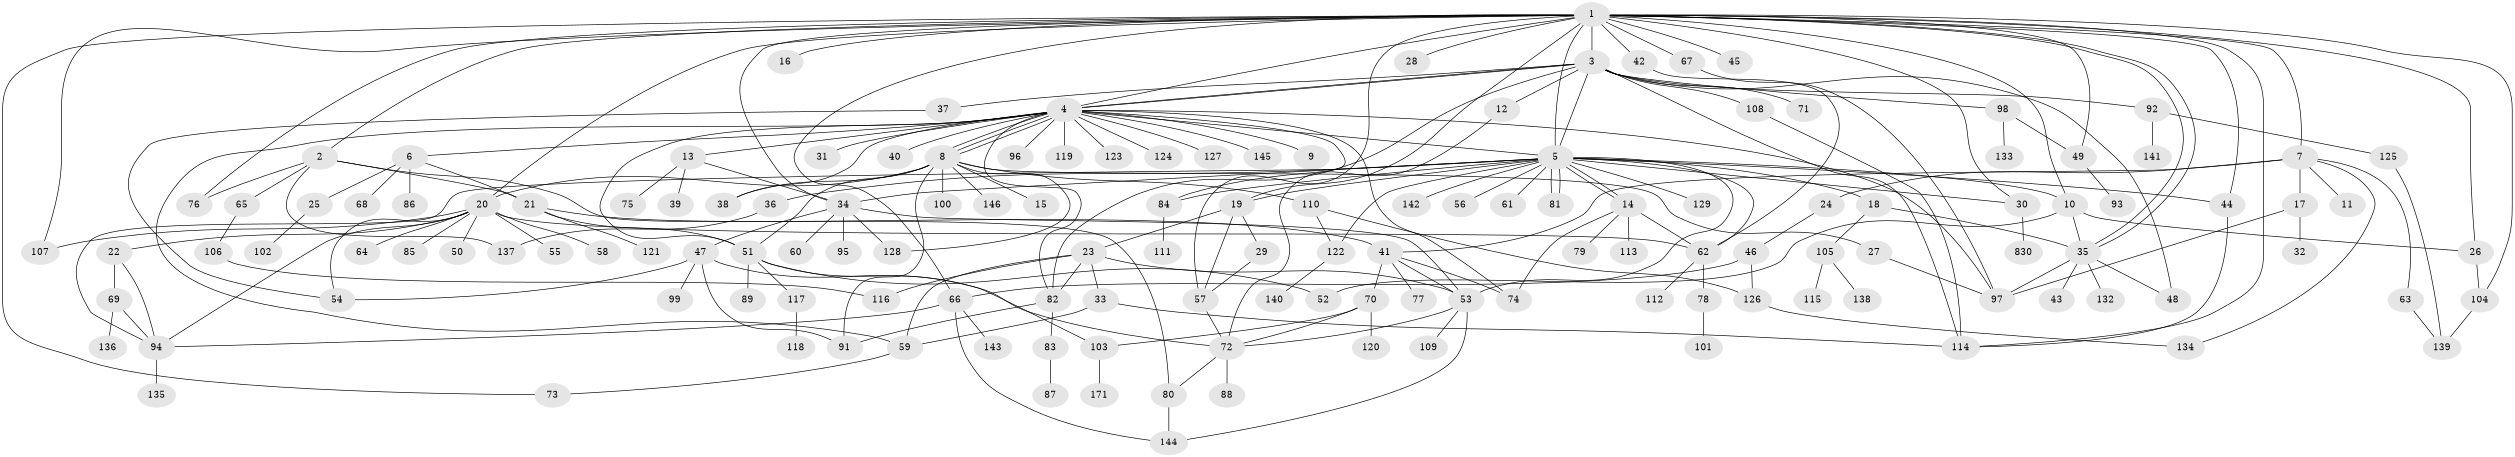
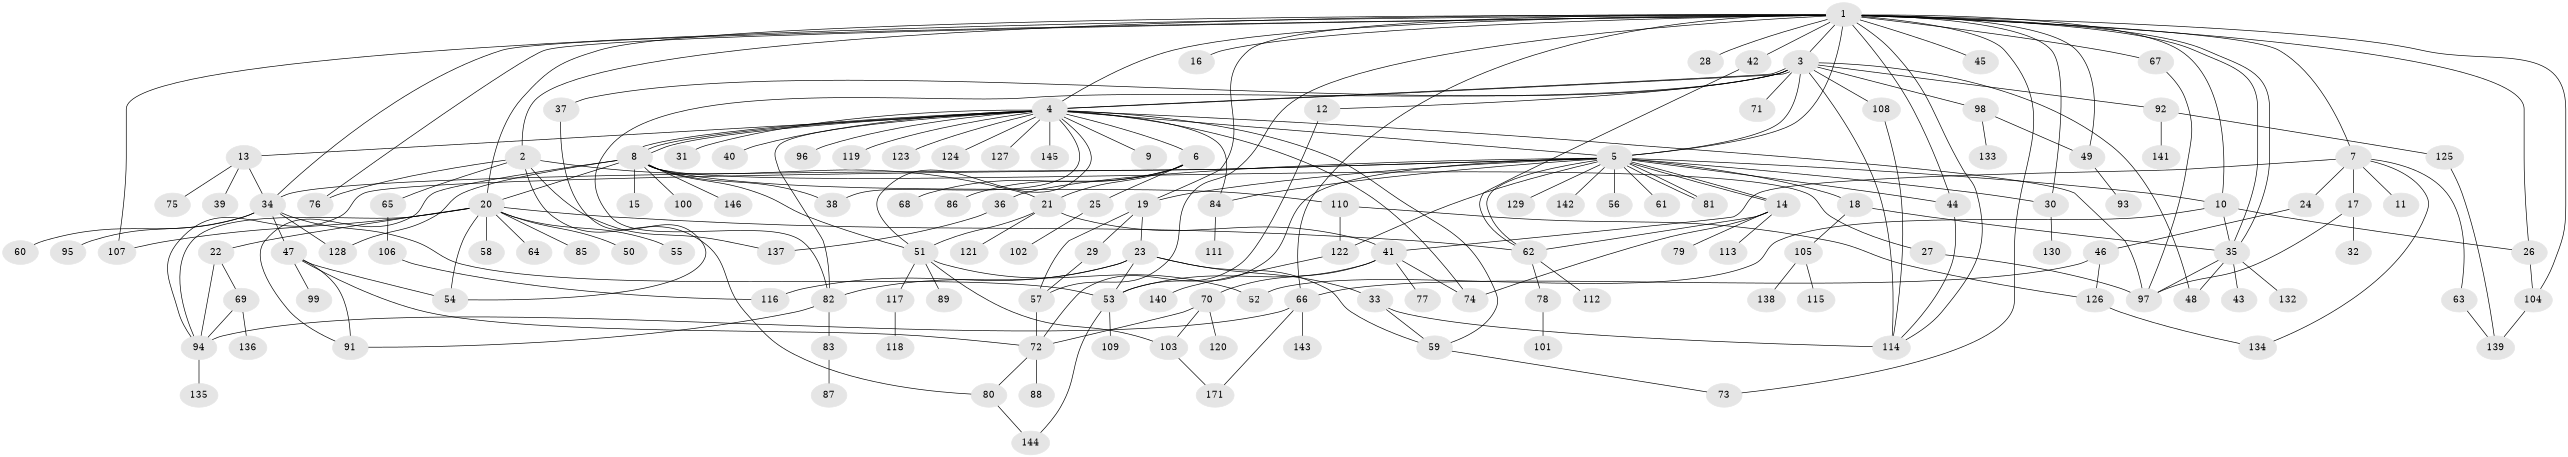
  graph {
    node [color=gray90 style=filled]
    1
    2
    3
    4
    5
    7
    10
    16
    19
    20
    26
    28
    30
    34
    35
    42
    44
    45
    49
    57
    66
    67
    73
    76
    104
    107
    114
    21
    65
    80
    137
    12
    37
    48
    71
    82
    92
    98
    108
    6
    8
    9
    13
    31
    38
    40
    51
    59
    74
    84
    96
    97
    119
    123
    124
    127
    145
    14
    18
    36
    53
    56
    61
    62
    81
    94
    122
    129
    142
    11
    17
    24
    41
    63
    134
    52
    23
    29
    22
    50
    54
    55
    58
    64
    85
-   130 [label=830]
+   130
    128
    47
    60
    95
    43
    132
    93
    72
    144
    143
    139
    121
    106
    91
    83
    125
    141
    133
    25
    68
    86
    15
    27
    100
    110
    146
    39
    75
    89
    103
    117
    111
    79
    113
    105
    109
    78
    112
    135
    140
    102
    32
    46
    70
    77
    126
    88
    115
    138
    33
    116
    69
    136
    99
    120
    n142 [label=171]
    118
    101
    87
    1 -- 2
    1 -- 3
    1 -- 4
    1 -- 5
    1 -- 7
    1 -- 10
    1 -- 16
    1 -- 19
    1 -- 20
    1 -- 26
    1 -- 28
    1 -- 30
    1 -- 34
    1 -- 35
    1 -- 35
    1 -- 42
    1 -- 44
    1 -- 45
    1 -- 49
    1 -- 57
    1 -- 66
    1 -- 67
    1 -- 73
    1 -- 76
    1 -- 104
    1 -- 107
    1 -- 114
    2 -- 76
    2 -- 21
    2 -- 65
    2 -- 80
    2 -- 137
    3 -- 4
    3 -- 4
    3 -- 5
    3 -- 114
    3 -- 12
    3 -- 37
    3 -- 48
    3 -- 71
    3 -- 82
    3 -- 92
    3 -- 98
    3 -- 108
    4 -- 5
    4 -- 82
    4 -- 6
    4 -- 8
    4 -- 8
    4 -- 8
    4 -- 9
    4 -- 13
    4 -- 31
    4 -- 38
    4 -- 40
    4 -- 51
    4 -- 59
    4 -- 74
    4 -- 84
    4 -- 96
    4 -- 97
    4 -- 119
    4 -- 123
    4 -- 124
    4 -- 127
    4 -- 145
    5 -- 10
    5 -- 19
    5 -- 30
    5 -- 34
    5 -- 44
    5 -- 84
    5 -- 14
    5 -- 14
    5 -- 18
    5 -- 36
    5 -- 53
    5 -- 56
    5 -- 61
    5 -- 62
    5 -- 81
    5 -- 81
    5 -- 94
    5 -- 122
    5 -- 129
    5 -- 142
    7 -- 11
    7 -- 17
    7 -- 24
    7 -- 41
    7 -- 63
    7 -- 134
    10 -- 26
    10 -- 35
    10 -- 52
    19 -- 57
    19 -- 23
    19 -- 29
    20 -- 107
    20 -- 62
    20 -- 94
    20 -- 22
    20 -- 50
    20 -- 54
    20 -- 55
    20 -- 58
    20 -- 64
    20 -- 85
    26 -- 104
    30 -- 130
    34 -- 53
    34 -- 128
    34 -- 47
    34 -- 60
    34 -- 95
    35 -- 48
    35 -- 97
    35 -- 43
    35 -- 132
    42 -- 62
    44 -- 114
    49 -- 93
    57 -- 72
    66 -- 94
-   66 -- 144
+   66 -- n142
    66 -- 143
    67 -- 97
    104 -- 139
    21 -- 51
    21 -- 41
    21 -- 121
    65 -- 106
    80 -- 144
    12 -- 72
    37 -- 54
    82 -- 91
    82 -- 83
    92 -- 125
    92 -- 141
    98 -- 49
    98 -- 133
    108 -- 114
    6 -- 21
    6 -- 25
    6 -- 68
    6 -- 86
    8 -- 20
    8 -- 38
    8 -- 51
    8 -- 128
    8 -- 91
    8 -- 15
    8 -- 27
    8 -- 100
    8 -- 110
    8 -- 146
    13 -- 34
    13 -- 39
    13 -- 75
    51 -- 52
    51 -- 89
    51 -- 103
    51 -- 117
    59 -- 73
    84 -- 111
    14 -- 74
    14 -- 62
    14 -- 79
    14 -- 113
    18 -- 35
    18 -- 105
    36 -- 137
-   53 -- 72
    53 -- 144
    53 -- 109
    62 -- 78
    62 -- 112
    94 -- 135
    122 -- 140
    17 -- 97
    17 -- 32
    24 -- 46
    41 -- 74
    41 -- 53
    41 -- 70
    41 -- 77
    63 -- 139
    23 -- 82
    23 -- 59
    23 -- 53
    23 -- 33
    23 -- 116
    29 -- 57
    22 -- 94
    22 -- 69
    47 -- 54
    47 -- 72
    47 -- 91
    47 -- 99
    72 -- 80
    72 -- 88
    106 -- 116
    83 -- 87
    125 -- 139
    25 -- 102
    27 -- 97
    110 -- 122
    110 -- 126
    103 -- n142
    117 -- 118
    105 -- 115
    105 -- 138
    78 -- 101
    46 -- 66
    46 -- 126
    70 -- 72
    70 -- 103
    70 -- 120
    126 -- 134
    33 -- 114
    33 -- 59
    69 -- 94
    69 -- 136
  }
